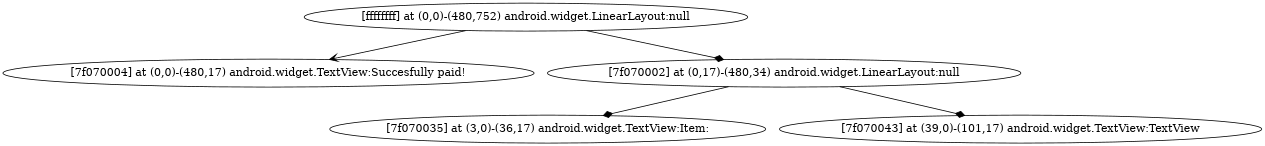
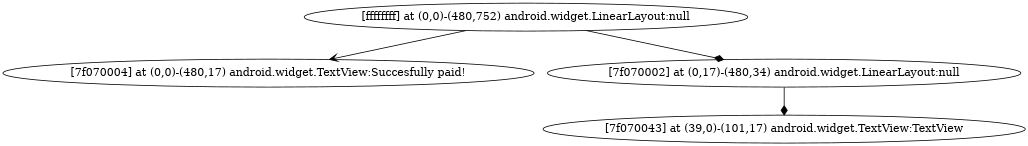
  strict digraph {
    edge [arrowhead=diamond]
    n1 [label="[ffffffff] at (0,0)-(480,752) android.widget.LinearLayout:null"]
    n2 [label="[7f070004] at (0,0)-(480,17) android.widget.TextView:Succesfully paid!"]
    n3 [label="[7f070002] at (0,17)-(480,34) android.widget.LinearLayout:null"]
-   n4 [label="[7f070035] at (3,0)-(36,17) android.widget.TextView:Item:"]
    n5 [label="[7f070043] at (39,0)-(101,17) android.widget.TextView:TextView"]
    n1 -> n2 [arrowhead=vee]
    n1 -> n3
-   n3 -> n4
    n3 -> n5
  }
